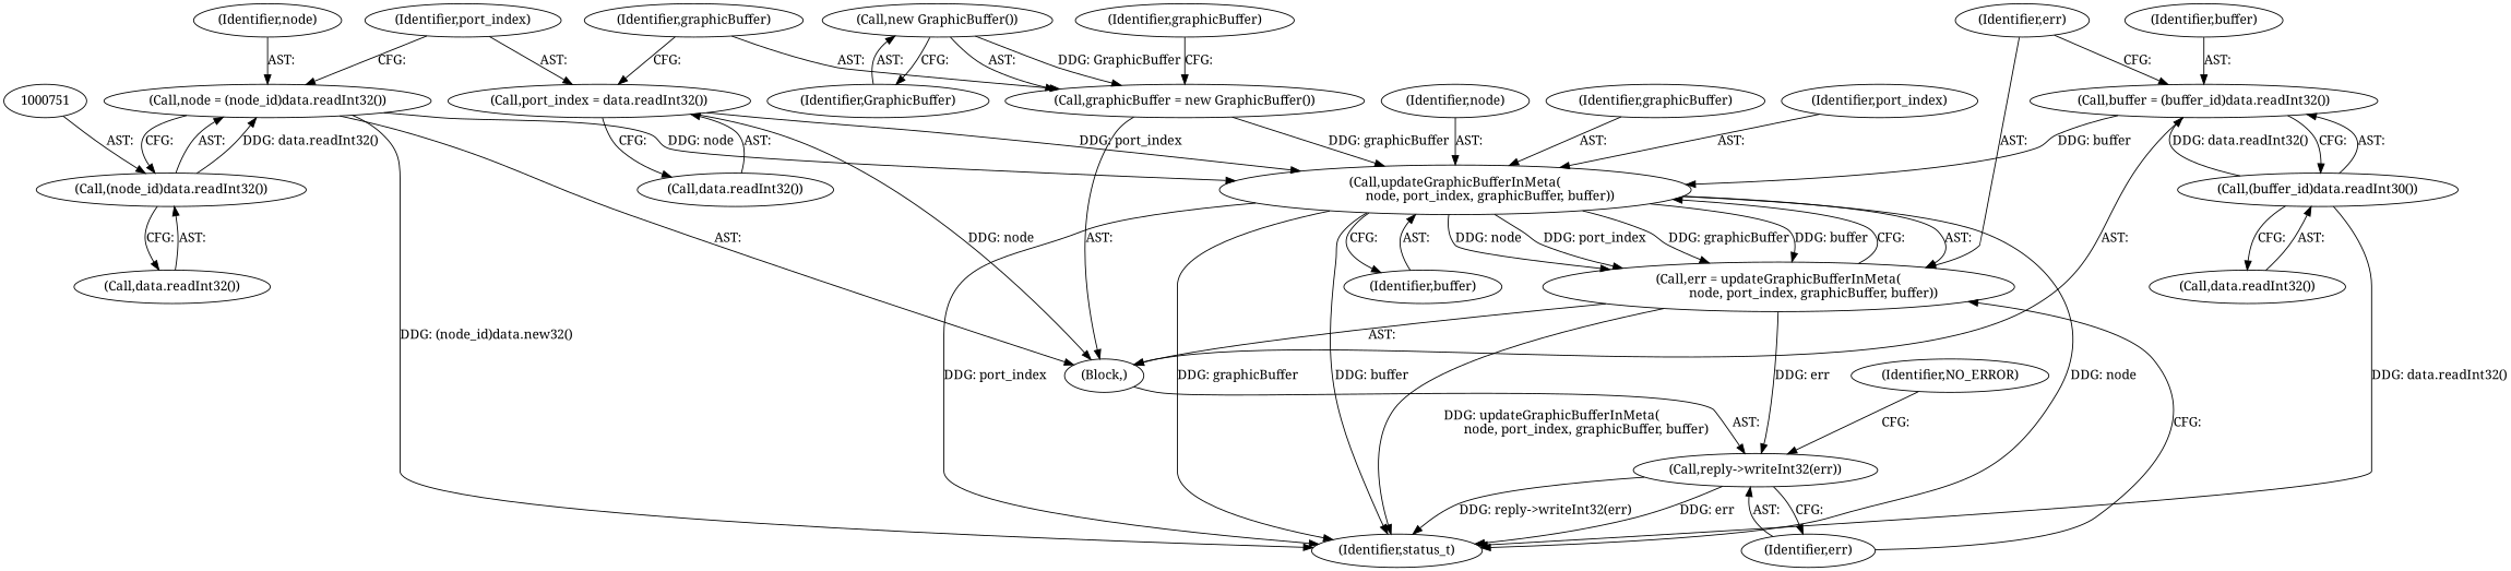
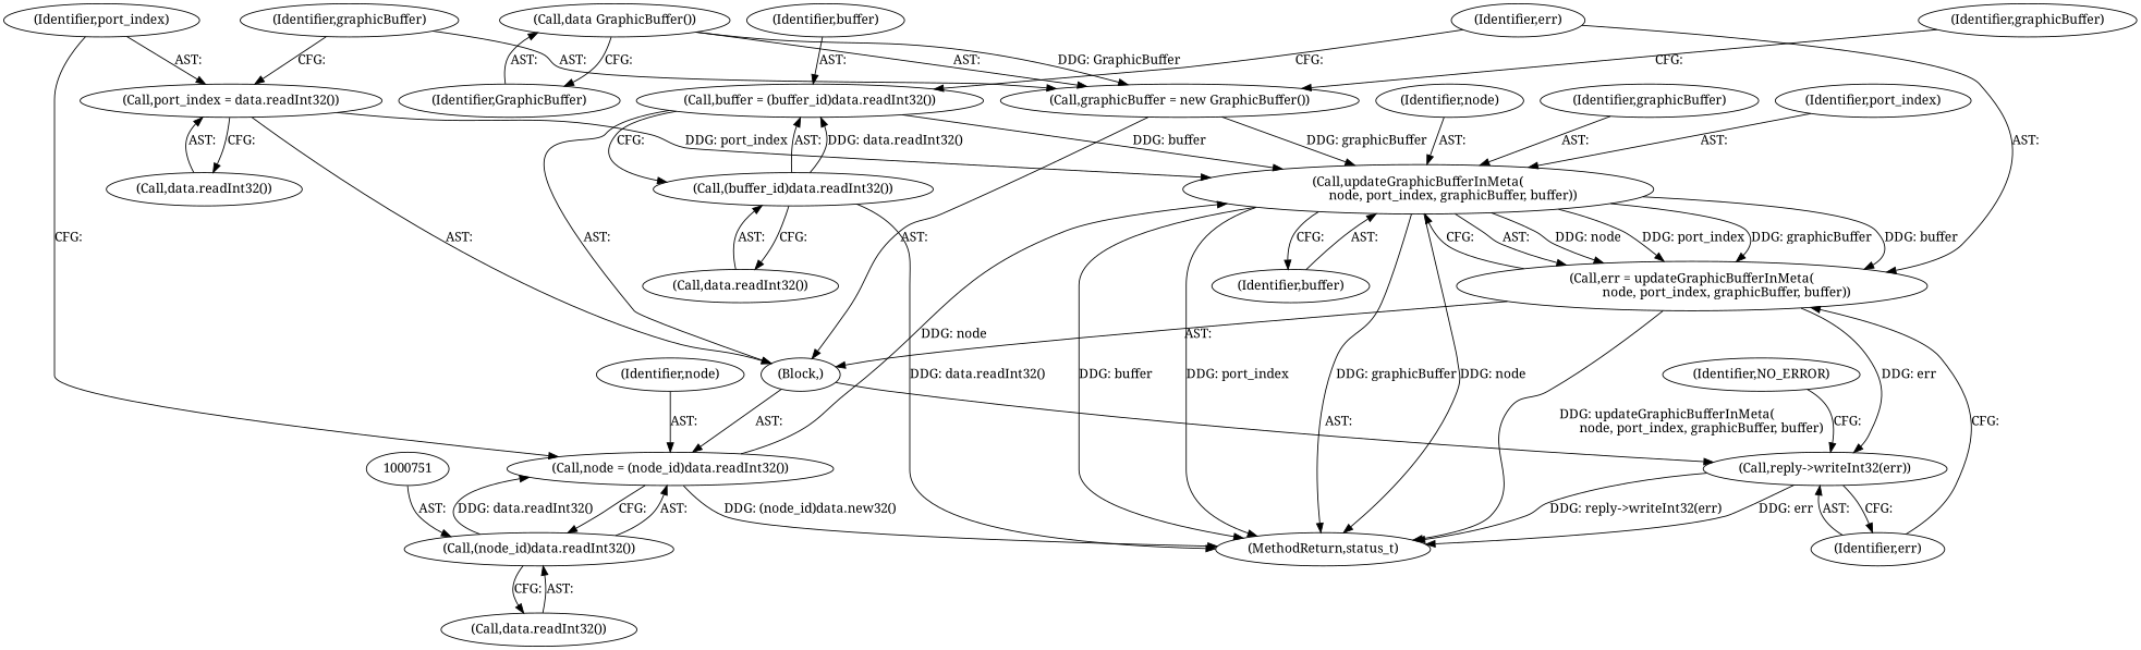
  digraph {
    fontname="Noto Serif"
    node [fontname="Noto Serif"]
    edge [fontname="Noto Serif"]
    n1 [label="(Call,updateGraphicBufferInMeta(\n                    node, port_index, graphicBuffer, buffer))"]
    n2 [label="(Call,err = updateGraphicBufferInMeta(\n                    node, port_index, graphicBuffer, buffer))"]
-   n3 [label="(Identifier,status_t)"]
+   n3 [label="(MethodReturn,status_t)"]
    n4 [label="(Identifier,buffer)"]
    n5 [label="(Block,)"]
    n6 [label="(Call,reply->writeInt32(err))"]
    n7 [label="(Call,node = (node_id)data.readInt32())"]
    n8 [label="(Call,(node_id)data.readInt32())"]
    n9 [label="(Call,data.readInt32())"]
    n10 [label="(Call,port_index = data.readInt32())"]
    n11 [label="(Call,data.readInt32())"]
    n12 [label="(Call,graphicBuffer = new GraphicBuffer())"]
-   n13 [label="(Call,new GraphicBuffer())"]
+   n13 [label="(Call,data GraphicBuffer())"]
    n14 [label="(Identifier,GraphicBuffer)"]
    n15 [label="(Call,buffer = (buffer_id)data.readInt32())"]
-   n16 [label="(Call,(buffer_id)data.readInt30())"]
+   n16 [label="(Call,(buffer_id)data.readInt32())"]
    n17 [label="(Call,data.readInt32())"]
    n18 [label="(Identifier,err)"]
    n19 [label="(Identifier,port_index)"]
    n20 [label="(Identifier,node)"]
    n21 [label="(Identifier,buffer)"]
    n22 [label="(Identifier,node)"]
    n23 [label="(Identifier,graphicBuffer)"]
    n24 [label="(Identifier,port_index)"]
    n25 [label="(Identifier,NO_ERROR)"]
    n26 [label="(Identifier,graphicBuffer)"]
    n27 [label="(Identifier,err)"]
    n28 [label="(Identifier,graphicBuffer)"]
    1000751
    n1 -> n2 [label="AST: "]
    n1 -> n2 [label="DDG: node"]
    n1 -> n2 [label="DDG: port_index"]
    n1 -> n2 [label="DDG: graphicBuffer"]
    n1 -> n2 [label="DDG: buffer"]
    n1 -> n3 [label="DDG: port_index"]
    n1 -> n3 [label="DDG: graphicBuffer"]
    n1 -> n3 [label="DDG: buffer"]
    n1 -> n3 [label="DDG: node"]
    n1 -> n4 [label="CFG: "]
    n2 -> n1 [label="CFG: "]
    n2 -> n3 [label="DDG: updateGraphicBufferInMeta(\n                    node, port_index, graphicBuffer, buffer)"]
    n2 -> n5 [label="AST: "]
    n2 -> n6 [label="DDG: err"]
    n4 -> n1 [label="AST: "]
    n5 -> n6 [label="AST: "]
    n6 -> n3 [label="DDG: err"]
    n6 -> n3 [label="DDG: reply->writeInt32(err)"]
    n6 -> n18 [label="CFG: "]
    n7 -> n1 [label="DDG: node"]
    n7 -> n3 [label="DDG: (node_id)data.new32()"]
-   n7 -> n5 [label="AST: "]
+   n5 -> n7 [label="AST: "]
    n7 -> n8 [label="CFG: "]
    n8 -> n7 [label="AST: "]
    n8 -> n7 [label="DDG: data.readInt32()"]
    n8 -> n9 [label="CFG: "]
    n9 -> n8 [label="AST: "]
    n10 -> n1 [label="DDG: port_index"]
-   n10 -> n5 [label="DDG: node"]
+   n10 -> n5 [label="AST: "]
    n10 -> n11 [label="CFG: "]
    n11 -> n10 [label="AST: "]
    n12 -> n1 [label="DDG: graphicBuffer"]
    n12 -> n5 [label="AST: "]
    n13 -> n12 [label="AST: "]
    n13 -> n12 [label="DDG: GraphicBuffer"]
    n13 -> n14 [label="CFG: "]
    n14 -> n13 [label="AST: "]
    n15 -> n1 [label="DDG: buffer"]
    n15 -> n5 [label="AST: "]
    n15 -> n16 [label="CFG: "]
    n16 -> n3 [label="DDG: data.readInt32()"]
    n16 -> n15 [label="AST: "]
    n16 -> n15 [label="DDG: data.readInt32()"]
    n16 -> n17 [label="CFG: "]
    n17 -> n16 [label="AST: "]
    n18 -> n2 [label="CFG: "]
    n18 -> n6 [label="AST: "]
    n19 -> n7 [label="CFG: "]
    n19 -> n10 [label="AST: "]
    n20 -> n7 [label="AST: "]
    n21 -> n15 [label="AST: "]
    n22 -> n1 [label="AST: "]
    n23 -> n1 [label="AST: "]
    n24 -> n1 [label="AST: "]
    n25 -> n6 [label="CFG: "]
    n26 -> n12 [label="CFG: "]
    n27 -> n2 [label="AST: "]
    n27 -> n15 [label="CFG: "]
    n28 -> n10 [label="CFG: "]
    n28 -> n12 [label="AST: "]
    1000751 -> n8 [label="AST: "]
  }
